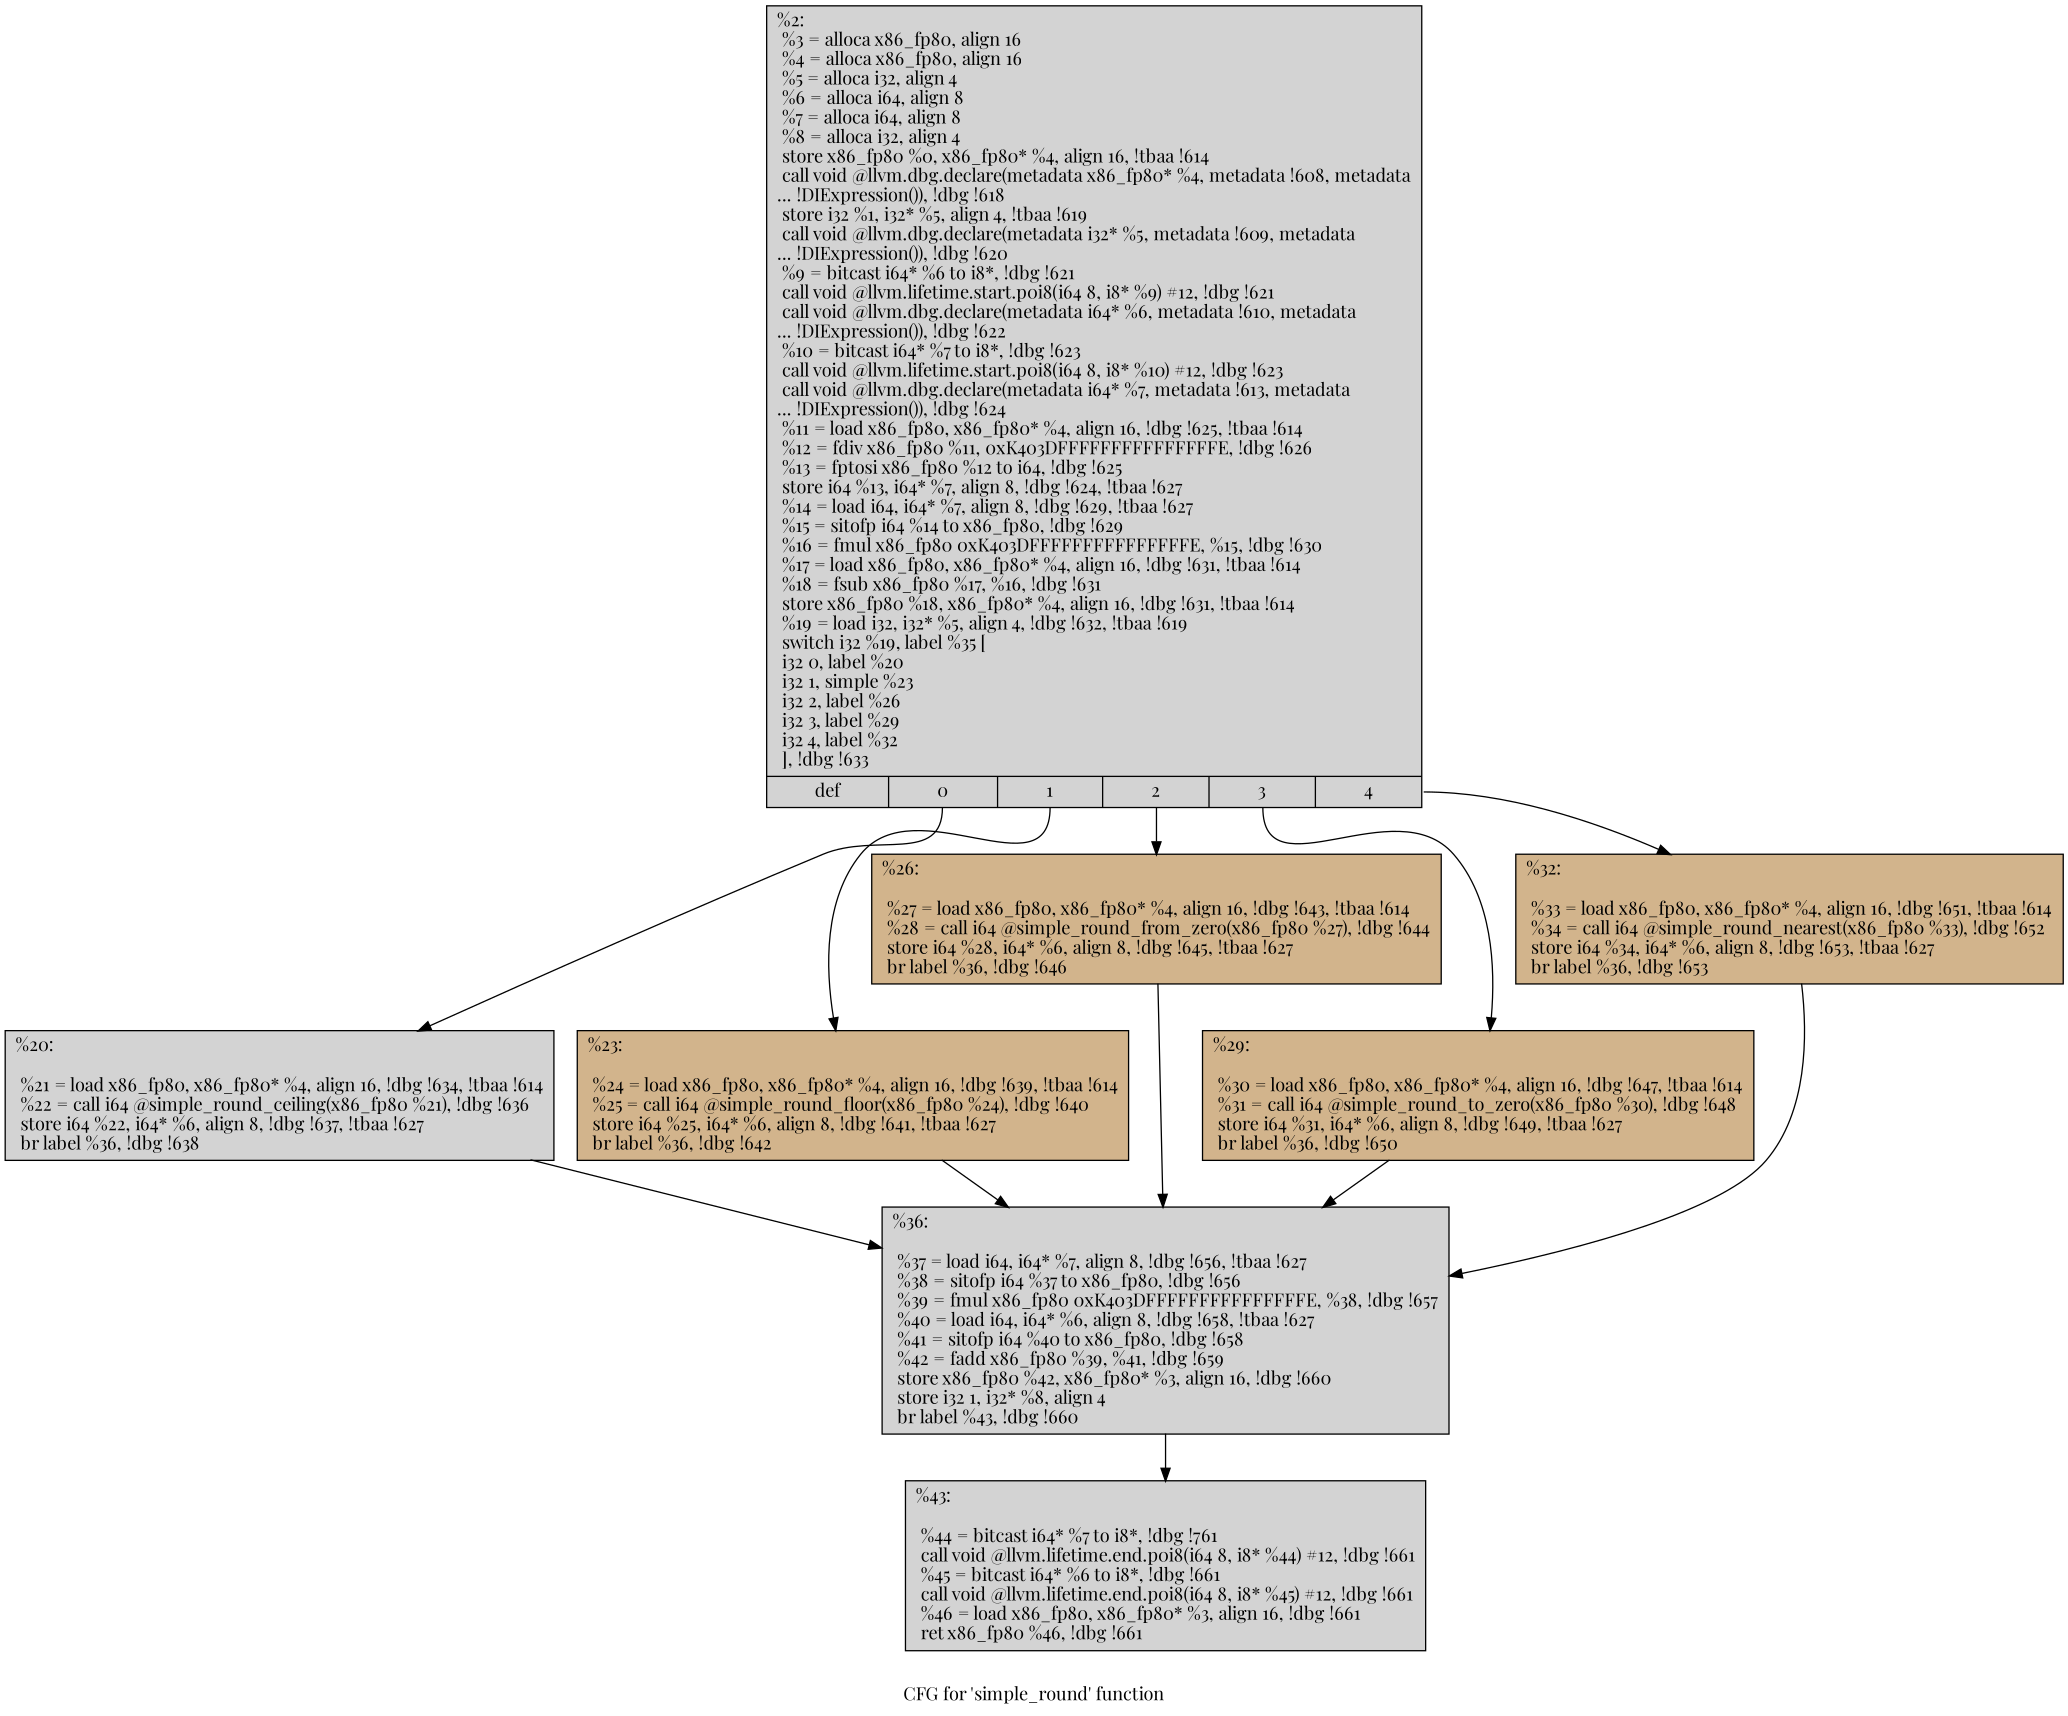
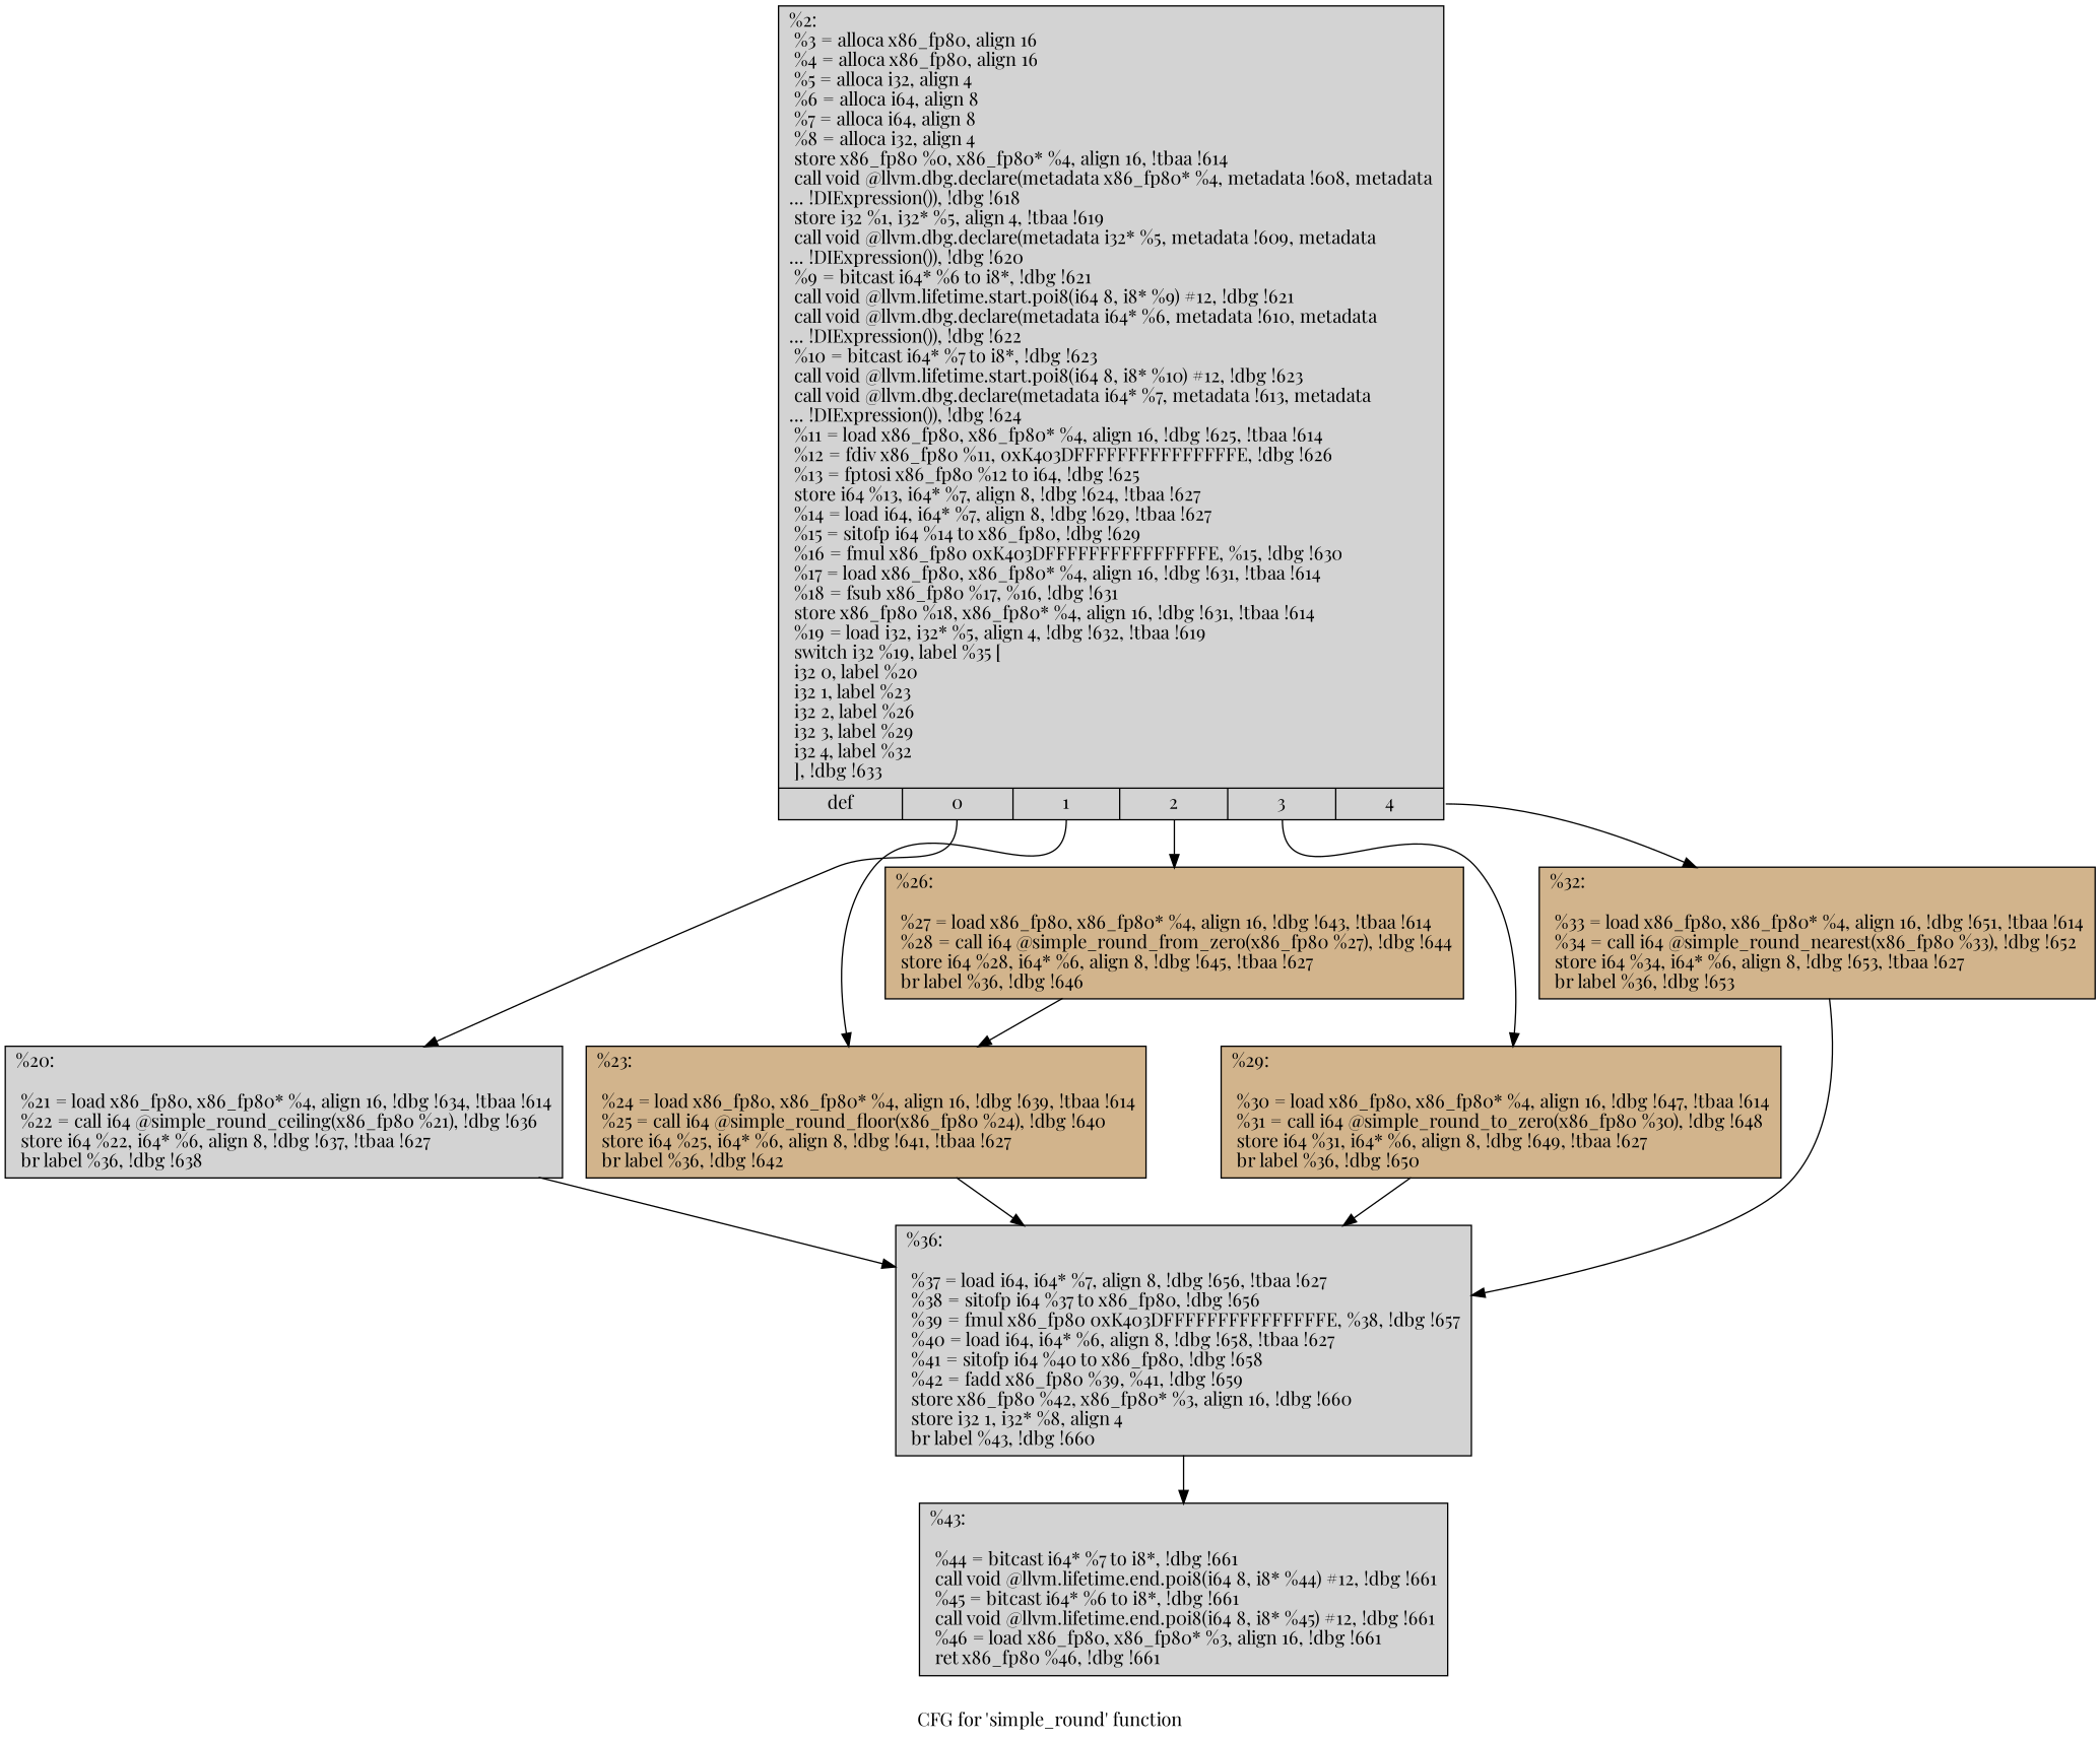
  digraph {
    fontname="Playfair Display"
    label="CFG for 'simple_round' function"
    node [fillcolor=lightgrey fontname="Playfair Display" shape=record style=filled]
    edge [fontname="Playfair Display"]
-   n1 [label="{%2:\l  %3 = alloca x86_fp80, align 16\l  %4 = alloca x86_fp80, align 16\l  %5 = alloca i32, align 4\l  %6 = alloca i64, align 8\l  %7 = alloca i64, align 8\l  %8 = alloca i32, align 4\l  store x86_fp80 %0, x86_fp80* %4, align 16, !tbaa !614\l  call void @llvm.dbg.declare(metadata x86_fp80* %4, metadata !608, metadata\l... !DIExpression()), !dbg !618\l  store i32 %1, i32* %5, align 4, !tbaa !619\l  call void @llvm.dbg.declare(metadata i32* %5, metadata !609, metadata\l... !DIExpression()), !dbg !620\l  %9 = bitcast i64* %6 to i8*, !dbg !621\l  call void @llvm.lifetime.start.p0i8(i64 8, i8* %9) #12, !dbg !621\l  call void @llvm.dbg.declare(metadata i64* %6, metadata !610, metadata\l... !DIExpression()), !dbg !622\l  %10 = bitcast i64* %7 to i8*, !dbg !623\l  call void @llvm.lifetime.start.p0i8(i64 8, i8* %10) #12, !dbg !623\l  call void @llvm.dbg.declare(metadata i64* %7, metadata !613, metadata\l... !DIExpression()), !dbg !624\l  %11 = load x86_fp80, x86_fp80* %4, align 16, !dbg !625, !tbaa !614\l  %12 = fdiv x86_fp80 %11, 0xK403DFFFFFFFFFFFFFFFE, !dbg !626\l  %13 = fptosi x86_fp80 %12 to i64, !dbg !625\l  store i64 %13, i64* %7, align 8, !dbg !624, !tbaa !627\l  %14 = load i64, i64* %7, align 8, !dbg !629, !tbaa !627\l  %15 = sitofp i64 %14 to x86_fp80, !dbg !629\l  %16 = fmul x86_fp80 0xK403DFFFFFFFFFFFFFFFE, %15, !dbg !630\l  %17 = load x86_fp80, x86_fp80* %4, align 16, !dbg !631, !tbaa !614\l  %18 = fsub x86_fp80 %17, %16, !dbg !631\l  store x86_fp80 %18, x86_fp80* %4, align 16, !dbg !631, !tbaa !614\l  %19 = load i32, i32* %5, align 4, !dbg !632, !tbaa !619\l  switch i32 %19, label %35 [\l    i32 0, label %20\l    i32 1, simple %23\l    i32 2, label %26\l    i32 3, label %29\l    i32 4, label %32\l  ], !dbg !633\l|{<s0>def|<s1>0|<s2>1|<s3>2|<s4>3|<s5>4}}"]
+   n1 [label="{%2:\l  %3 = alloca x86_fp80, align 16\l  %4 = alloca x86_fp80, align 16\l  %5 = alloca i32, align 4\l  %6 = alloca i64, align 8\l  %7 = alloca i64, align 8\l  %8 = alloca i32, align 4\l  store x86_fp80 %0, x86_fp80* %4, align 16, !tbaa !614\l  call void @llvm.dbg.declare(metadata x86_fp80* %4, metadata !608, metadata\l... !DIExpression()), !dbg !618\l  store i32 %1, i32* %5, align 4, !tbaa !619\l  call void @llvm.dbg.declare(metadata i32* %5, metadata !609, metadata\l... !DIExpression()), !dbg !620\l  %9 = bitcast i64* %6 to i8*, !dbg !621\l  call void @llvm.lifetime.start.p0i8(i64 8, i8* %9) #12, !dbg !621\l  call void @llvm.dbg.declare(metadata i64* %6, metadata !610, metadata\l... !DIExpression()), !dbg !622\l  %10 = bitcast i64* %7 to i8*, !dbg !623\l  call void @llvm.lifetime.start.p0i8(i64 8, i8* %10) #12, !dbg !623\l  call void @llvm.dbg.declare(metadata i64* %7, metadata !613, metadata\l... !DIExpression()), !dbg !624\l  %11 = load x86_fp80, x86_fp80* %4, align 16, !dbg !625, !tbaa !614\l  %12 = fdiv x86_fp80 %11, 0xK403DFFFFFFFFFFFFFFFE, !dbg !626\l  %13 = fptosi x86_fp80 %12 to i64, !dbg !625\l  store i64 %13, i64* %7, align 8, !dbg !624, !tbaa !627\l  %14 = load i64, i64* %7, align 8, !dbg !629, !tbaa !627\l  %15 = sitofp i64 %14 to x86_fp80, !dbg !629\l  %16 = fmul x86_fp80 0xK403DFFFFFFFFFFFFFFFE, %15, !dbg !630\l  %17 = load x86_fp80, x86_fp80* %4, align 16, !dbg !631, !tbaa !614\l  %18 = fsub x86_fp80 %17, %16, !dbg !631\l  store x86_fp80 %18, x86_fp80* %4, align 16, !dbg !631, !tbaa !614\l  %19 = load i32, i32* %5, align 4, !dbg !632, !tbaa !619\l  switch i32 %19, label %35 [\l    i32 0, label %20\l    i32 1, label %23\l    i32 2, label %26\l    i32 3, label %29\l    i32 4, label %32\l  ], !dbg !633\l|{<s0>def|<s1>0|<s2>1|<s3>2|<s4>3|<s5>4}}"]
    n2 [label="{%20:\l\l  %21 = load x86_fp80, x86_fp80* %4, align 16, !dbg !634, !tbaa !614\l  %22 = call i64 @simple_round_ceiling(x86_fp80 %21), !dbg !636\l  store i64 %22, i64* %6, align 8, !dbg !637, !tbaa !627\l  br label %36, !dbg !638\l}"]
    n3 [fillcolor=tan label="{%23:\l\l  %24 = load x86_fp80, x86_fp80* %4, align 16, !dbg !639, !tbaa !614\l  %25 = call i64 @simple_round_floor(x86_fp80 %24), !dbg !640\l  store i64 %25, i64* %6, align 8, !dbg !641, !tbaa !627\l  br label %36, !dbg !642\l}"]
    n4 [fillcolor=tan label="{%26:\l\l  %27 = load x86_fp80, x86_fp80* %4, align 16, !dbg !643, !tbaa !614\l  %28 = call i64 @simple_round_from_zero(x86_fp80 %27), !dbg !644\l  store i64 %28, i64* %6, align 8, !dbg !645, !tbaa !627\l  br label %36, !dbg !646\l}"]
    n5 [fillcolor=tan label="{%29:\l\l  %30 = load x86_fp80, x86_fp80* %4, align 16, !dbg !647, !tbaa !614\l  %31 = call i64 @simple_round_to_zero(x86_fp80 %30), !dbg !648\l  store i64 %31, i64* %6, align 8, !dbg !649, !tbaa !627\l  br label %36, !dbg !650\l}"]
    n6 [fillcolor=tan label="{%32:\l\l  %33 = load x86_fp80, x86_fp80* %4, align 16, !dbg !651, !tbaa !614\l  %34 = call i64 @simple_round_nearest(x86_fp80 %33), !dbg !652\l  store i64 %34, i64* %6, align 8, !dbg !653, !tbaa !627\l  br label %36, !dbg !653\l}"]
    n7 [label="{%36:\l\l  %37 = load i64, i64* %7, align 8, !dbg !656, !tbaa !627\l  %38 = sitofp i64 %37 to x86_fp80, !dbg !656\l  %39 = fmul x86_fp80 0xK403DFFFFFFFFFFFFFFFE, %38, !dbg !657\l  %40 = load i64, i64* %6, align 8, !dbg !658, !tbaa !627\l  %41 = sitofp i64 %40 to x86_fp80, !dbg !658\l  %42 = fadd x86_fp80 %39, %41, !dbg !659\l  store x86_fp80 %42, x86_fp80* %3, align 16, !dbg !660\l  store i32 1, i32* %8, align 4\l  br label %43, !dbg !660\l}"]
-   n8 [label="{%43:\l\l  %44 = bitcast i64* %7 to i8*, !dbg !761\l  call void @llvm.lifetime.end.p0i8(i64 8, i8* %44) #12, !dbg !661\l  %45 = bitcast i64* %6 to i8*, !dbg !661\l  call void @llvm.lifetime.end.p0i8(i64 8, i8* %45) #12, !dbg !661\l  %46 = load x86_fp80, x86_fp80* %3, align 16, !dbg !661\l  ret x86_fp80 %46, !dbg !661\l}"]
+   n8 [label="{%43:\l\l  %44 = bitcast i64* %7 to i8*, !dbg !661\l  call void @llvm.lifetime.end.p0i8(i64 8, i8* %44) #12, !dbg !661\l  %45 = bitcast i64* %6 to i8*, !dbg !661\l  call void @llvm.lifetime.end.p0i8(i64 8, i8* %45) #12, !dbg !661\l  %46 = load x86_fp80, x86_fp80* %3, align 16, !dbg !661\l  ret x86_fp80 %46, !dbg !661\l}"]
    n1 -> n2 [tailport=s1]
    n1 -> n3 [tailport=s2]
    n1 -> n4 [tailport=s3]
    n1 -> n5 [tailport=s4]
    n1 -> n6 [tailport=s5]
    n2 -> n7
    n3 -> n7
-   n4 -> n7
+   n4 -> n3
    n5 -> n7
    n6 -> n7
    n7 -> n8
  }
